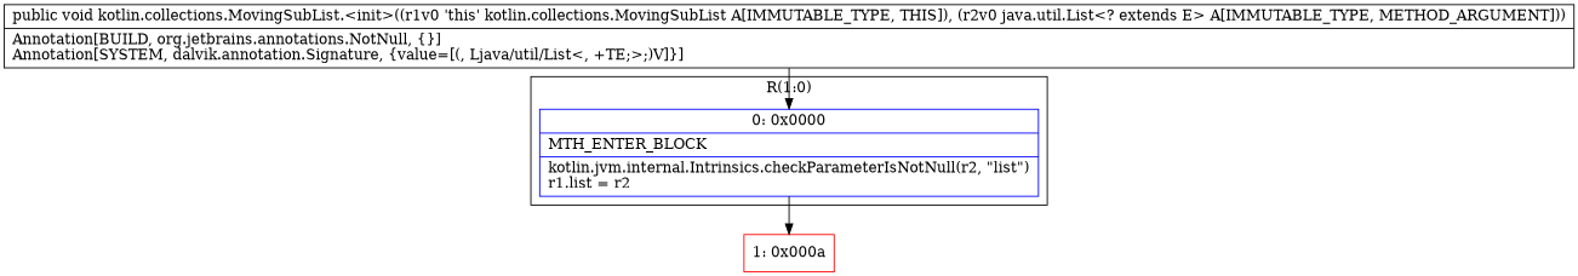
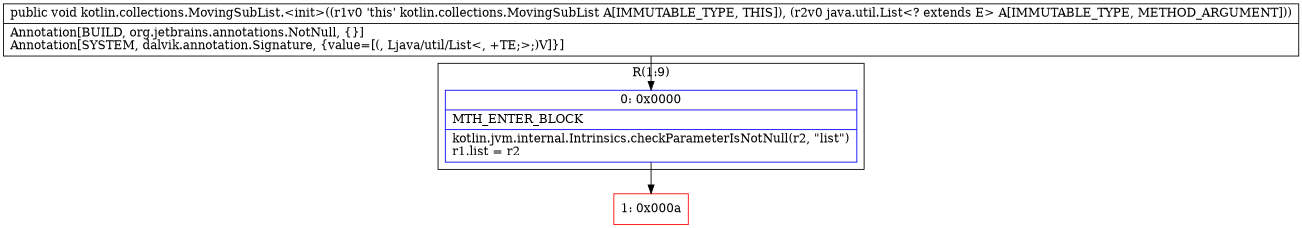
  digraph {
    node [shape=record]
    n1 [color=blue label="{0\:\ 0x0000|MTH_ENTER_BLOCK\l|kotlin.jvm.internal.Intrinsics.checkParameterIsNotNull(r2, \"list\")\lr1.list = r2\l}"]
    n2 [color=red label="{1\:\ 0x000a}"]
    n3 [label="{public void kotlin.collections.MovingSubList.\<init\>((r1v0 'this' kotlin.collections.MovingSubList A[IMMUTABLE_TYPE, THIS]), (r2v0 java.util.List\<? extends E\> A[IMMUTABLE_TYPE, METHOD_ARGUMENT]))  | Annotation[BUILD, org.jetbrains.annotations.NotNull, \{\}]\lAnnotation[SYSTEM, dalvik.annotation.Signature, \{value=[(, Ljava\/util\/List\<, +TE;\>;)V]\}]\l}"]
    subgraph cluster_1 {
-     label="R(1:0)"
+     label="R(1:9)"
      n1
    }
    n1 -> n2
    n3 -> n1
  }
